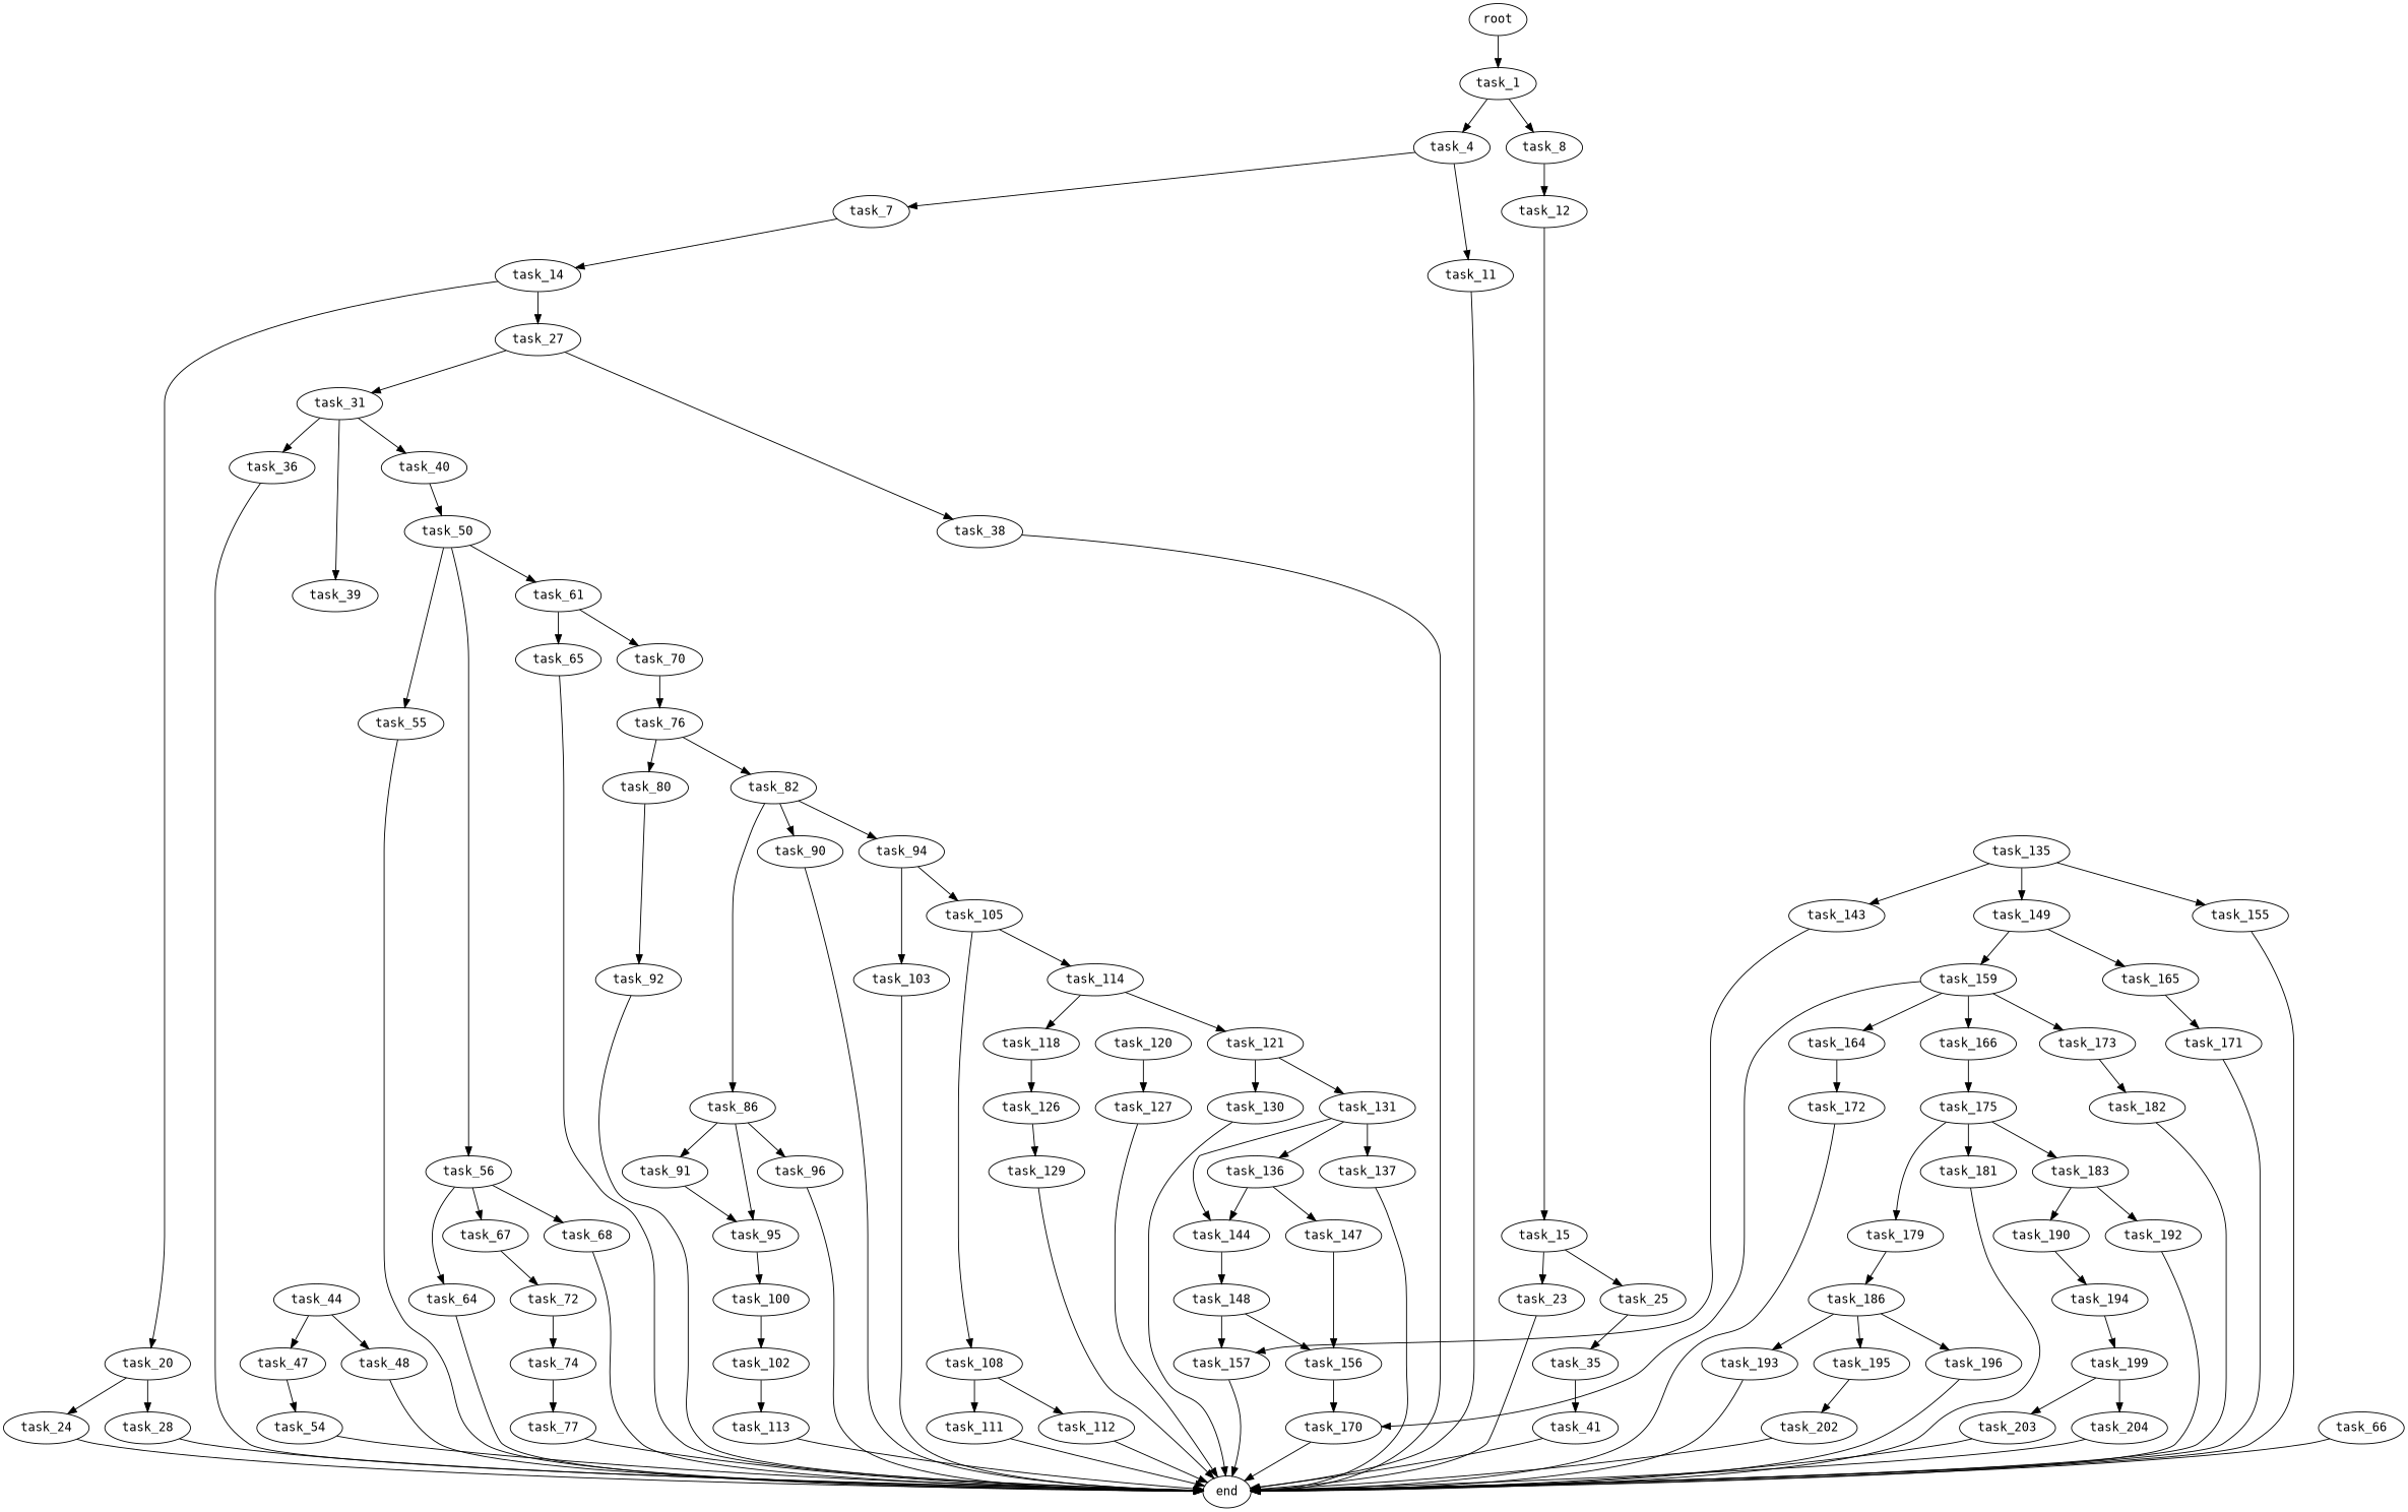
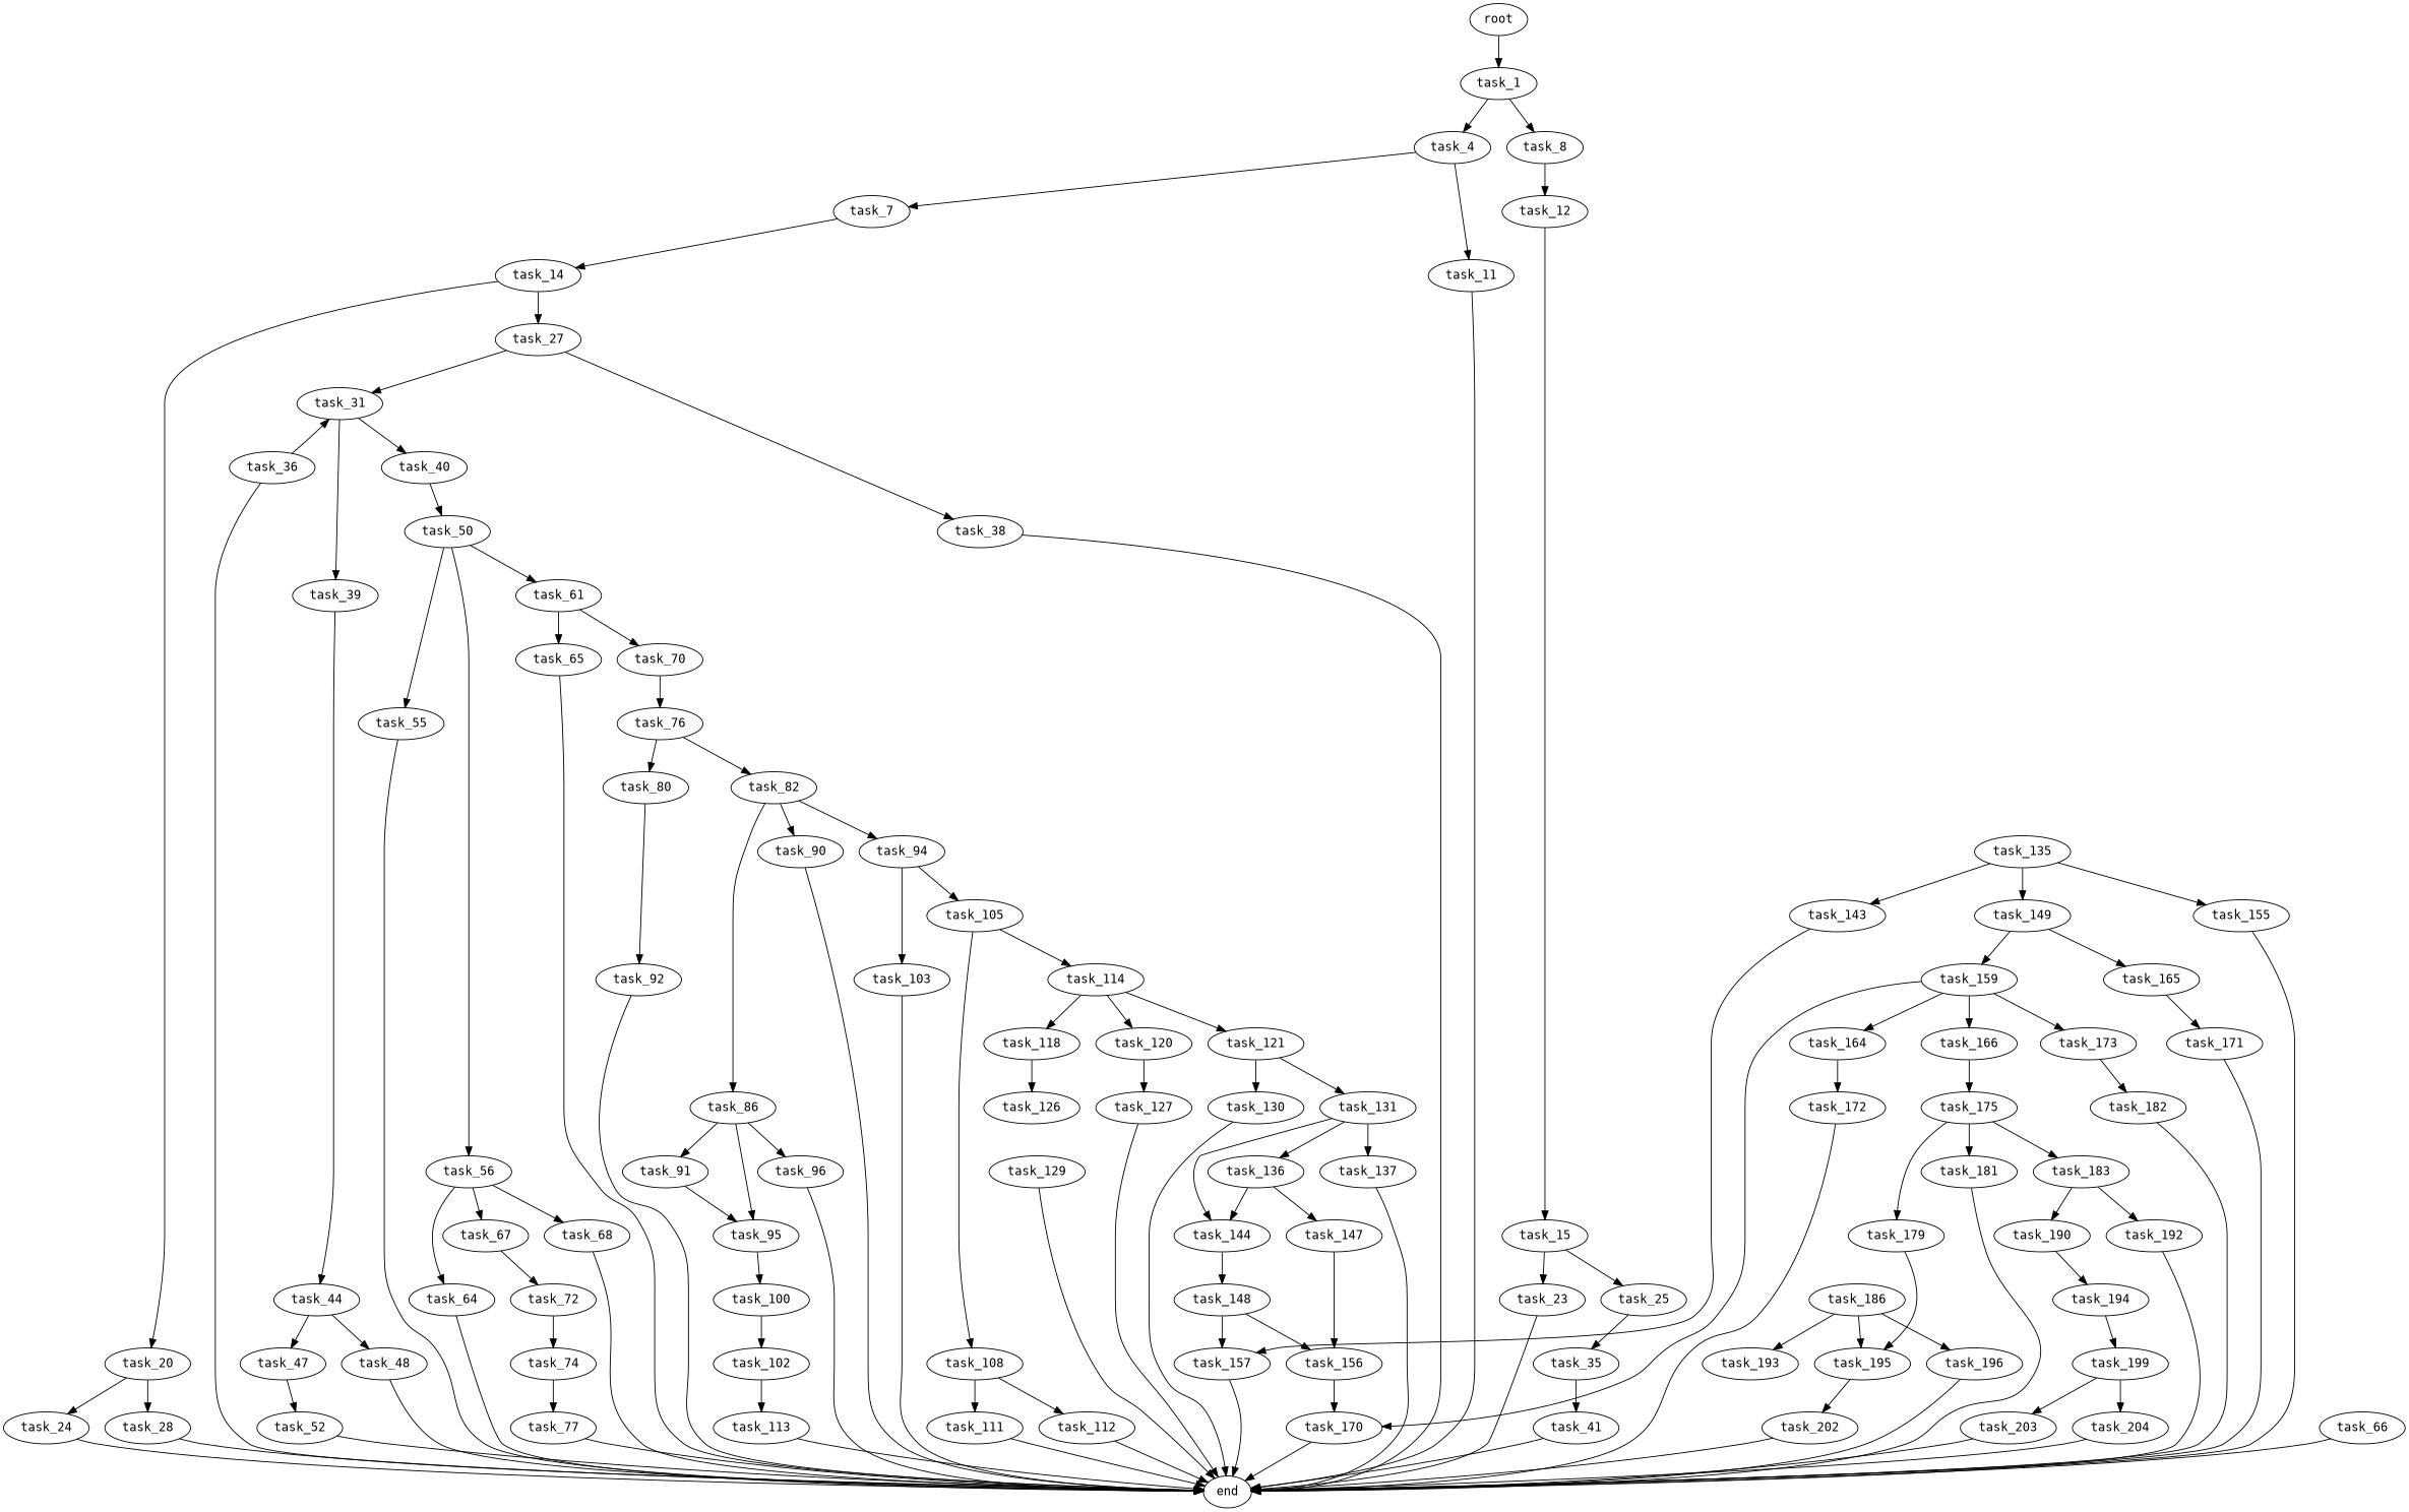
  digraph {
    fontname="DejaVu Sans Mono"
    node [fontname="DejaVu Sans Mono"]
    edge [fontname="DejaVu Sans Mono"]
    root
    task_1
    task_4
    task_8
    task_7
    task_11
    task_12
    task_14
    end
    task_20
    task_27
    task_15
    task_23
    task_25
    task_24
    task_28
    task_31
    task_38
    task_35
    task_41
    task_36
    task_39
    task_40
    task_44
    task_50
    task_47
    task_48
    task_55
    task_56
    task_61
-   task_54
+   task_54 [label=task_52]
    task_64
    task_67
    task_68
    task_65
    task_70
    task_66
    task_72
    task_76
    task_74
    task_80
    task_82
    task_77
    task_92
    task_86
    task_90
    task_94
    task_91
    task_95
    task_96
    task_103
    task_105
    task_100
    task_108
    task_114
    task_102
    task_113
    task_111
    task_112
    task_118
    task_120
    task_121
    task_126
    task_127
    task_130
    task_131
    task_129
    task_136
    task_137
    task_144
    task_135
    task_143
    task_149
    task_155
    task_147
    task_148
    task_157
    task_159
    task_165
    task_156
    task_170
    task_164
    task_166
    task_173
    task_171
    task_172
    task_175
    task_182
    task_179
    task_181
    task_183
    task_186
    task_190
    task_192
    task_193
    task_195
    task_196
    task_194
    task_202
    task_199
    task_203
    task_204
    root -> task_1
    task_1 -> task_4
    task_1 -> task_8
    task_4 -> task_7
    task_4 -> task_11
    task_8 -> task_12
    task_7 -> task_14
    task_11 -> end
    task_12 -> task_15
    task_14 -> task_20
    task_14 -> task_27
    task_20 -> task_24
    task_20 -> task_28
    task_27 -> task_31
    task_27 -> task_38
    task_15 -> task_23
    task_15 -> task_25
    task_23 -> end
    task_25 -> task_35
    task_24 -> end
    task_28 -> end
-   task_31 -> task_36
+   task_36 -> task_31
    task_31 -> task_39
    task_31 -> task_40
    task_38 -> end
    task_35 -> task_41
    task_41 -> end
    task_36 -> end
+   task_39 -> task_44
    task_40 -> task_50
    task_44 -> task_47
    task_44 -> task_48
    task_50 -> task_55
    task_50 -> task_56
    task_50 -> task_61
    task_47 -> task_54
    task_48 -> end
    task_55 -> end
    task_56 -> task_64
    task_56 -> task_67
    task_56 -> task_68
    task_61 -> task_65
    task_61 -> task_70
    task_54 -> end
    task_64 -> end
    task_67 -> task_72
    task_68 -> end
    task_65 -> end
    task_70 -> task_76
    task_66 -> end
    task_72 -> task_74
    task_76 -> task_80
    task_76 -> task_82
    task_74 -> task_77
    task_80 -> task_92
    task_82 -> task_86
    task_82 -> task_90
    task_82 -> task_94
    task_77 -> end
    task_92 -> end
    task_86 -> task_91
    task_86 -> task_95
    task_86 -> task_96
    task_90 -> end
    task_94 -> task_103
    task_94 -> task_105
    task_91 -> task_95
    task_95 -> task_100
    task_96 -> end
    task_103 -> end
    task_105 -> task_108
    task_105 -> task_114
    task_100 -> task_102
    task_108 -> task_111
    task_108 -> task_112
    task_114 -> task_118
+   task_114 -> task_120
    task_114 -> task_121
    task_102 -> task_113
    task_113 -> end
    task_111 -> end
    task_112 -> end
    task_118 -> task_126
    task_120 -> task_127
    task_121 -> task_130
    task_121 -> task_131
-   task_126 -> task_129
    task_127 -> end
    task_130 -> end
    task_131 -> task_136
    task_131 -> task_137
    task_131 -> task_144
    task_129 -> end
    task_136 -> task_144
    task_136 -> task_147
    task_137 -> end
    task_144 -> task_148
    task_135 -> task_143
    task_135 -> task_149
    task_135 -> task_155
    task_143 -> task_157
    task_149 -> task_159
    task_149 -> task_165
    task_155 -> end
    task_147 -> task_156
    task_148 -> task_157
    task_148 -> task_156
    task_157 -> end
    task_159 -> task_170
    task_159 -> task_164
    task_159 -> task_166
    task_159 -> task_173
    task_165 -> task_171
    task_156 -> task_170
    task_170 -> end
    task_164 -> task_172
    task_166 -> task_175
    task_173 -> task_182
    task_171 -> end
    task_172 -> end
    task_175 -> task_179
    task_175 -> task_181
    task_175 -> task_183
    task_182 -> end
-   task_179 -> task_186
+   task_179 -> task_195
    task_181 -> end
    task_183 -> task_190
    task_183 -> task_192
    task_186 -> task_193
    task_186 -> task_195
    task_186 -> task_196
    task_190 -> task_194
    task_192 -> end
-   task_193 -> end
    task_195 -> task_202
    task_196 -> end
    task_194 -> task_199
    task_202 -> end
    task_199 -> task_203
    task_199 -> task_204
    task_203 -> end
    task_204 -> end
  }
